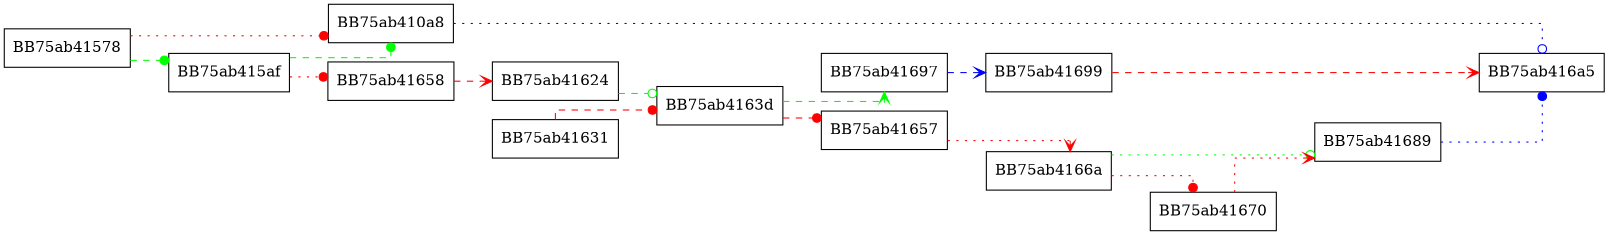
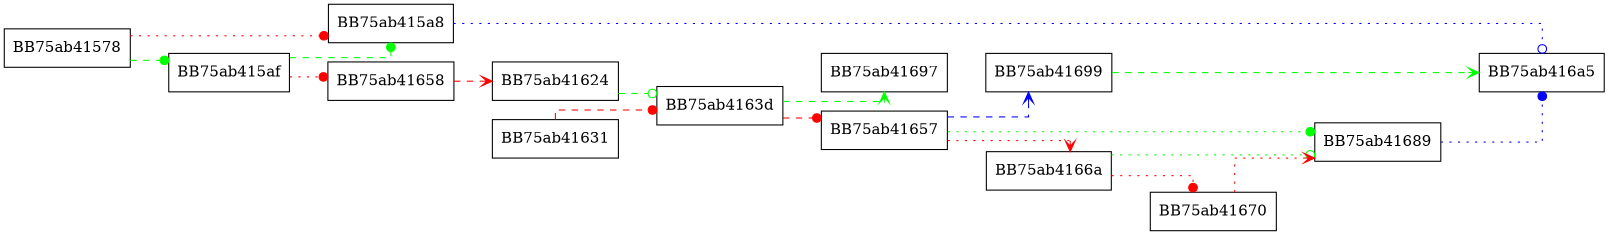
  digraph {
    rankdir=LR
    splines=ortho
    node [shape=box]
    edge [arrowhead=dot color=red style=dashed]
    BB75ab41578
    BB75ab415af
-   BB75ab415a8 [label=BB75ab410a8]
+   BB75ab415a8
    n4 [label=BB75ab41658]
    BB75ab416a5
    BB75ab41624
    BB75ab4163d
    BB75ab41697
    BB75ab41657
    BB75ab41631
    BB75ab41699
    BB75ab41689
    BB75ab4166a
    BB75ab41670
    BB75ab41578 -> BB75ab415af [color=green]
    BB75ab41578 -> BB75ab415a8 [style=dotted]
    BB75ab415af -> BB75ab415a8 [color=green]
    BB75ab415af -> n4 [style=dotted]
    BB75ab415a8 -> BB75ab416a5 [arrowhead=odot color=blue style=dotted]
    n4 -> BB75ab41624 [arrowhead=vee]
    BB75ab41624 -> BB75ab4163d [arrowhead=odot color=green]
    BB75ab4163d -> BB75ab41697 [arrowhead=vee color=green]
    BB75ab4163d -> BB75ab41657
-   BB75ab41697 -> BB75ab41699 [arrowhead=vee color=blue]
+   BB75ab41657 -> BB75ab41699 [arrowhead=vee color=blue]
+   BB75ab41657 -> BB75ab41689 [color=green style=dotted]
    BB75ab41657 -> BB75ab4166a [arrowhead=vee style=dotted]
    BB75ab41631 -> BB75ab4163d
-   BB75ab41699 -> BB75ab416a5 [arrowhead=vee]
+   BB75ab41699 -> BB75ab416a5 [arrowhead=vee color=green]
    BB75ab41689 -> BB75ab416a5 [color=blue style=dotted]
    BB75ab4166a -> BB75ab41689 [arrowhead=odot color=green style=dotted]
    BB75ab4166a -> BB75ab41670 [style=dotted]
    BB75ab41670 -> BB75ab41689 [arrowhead=vee style=dotted]
  }
